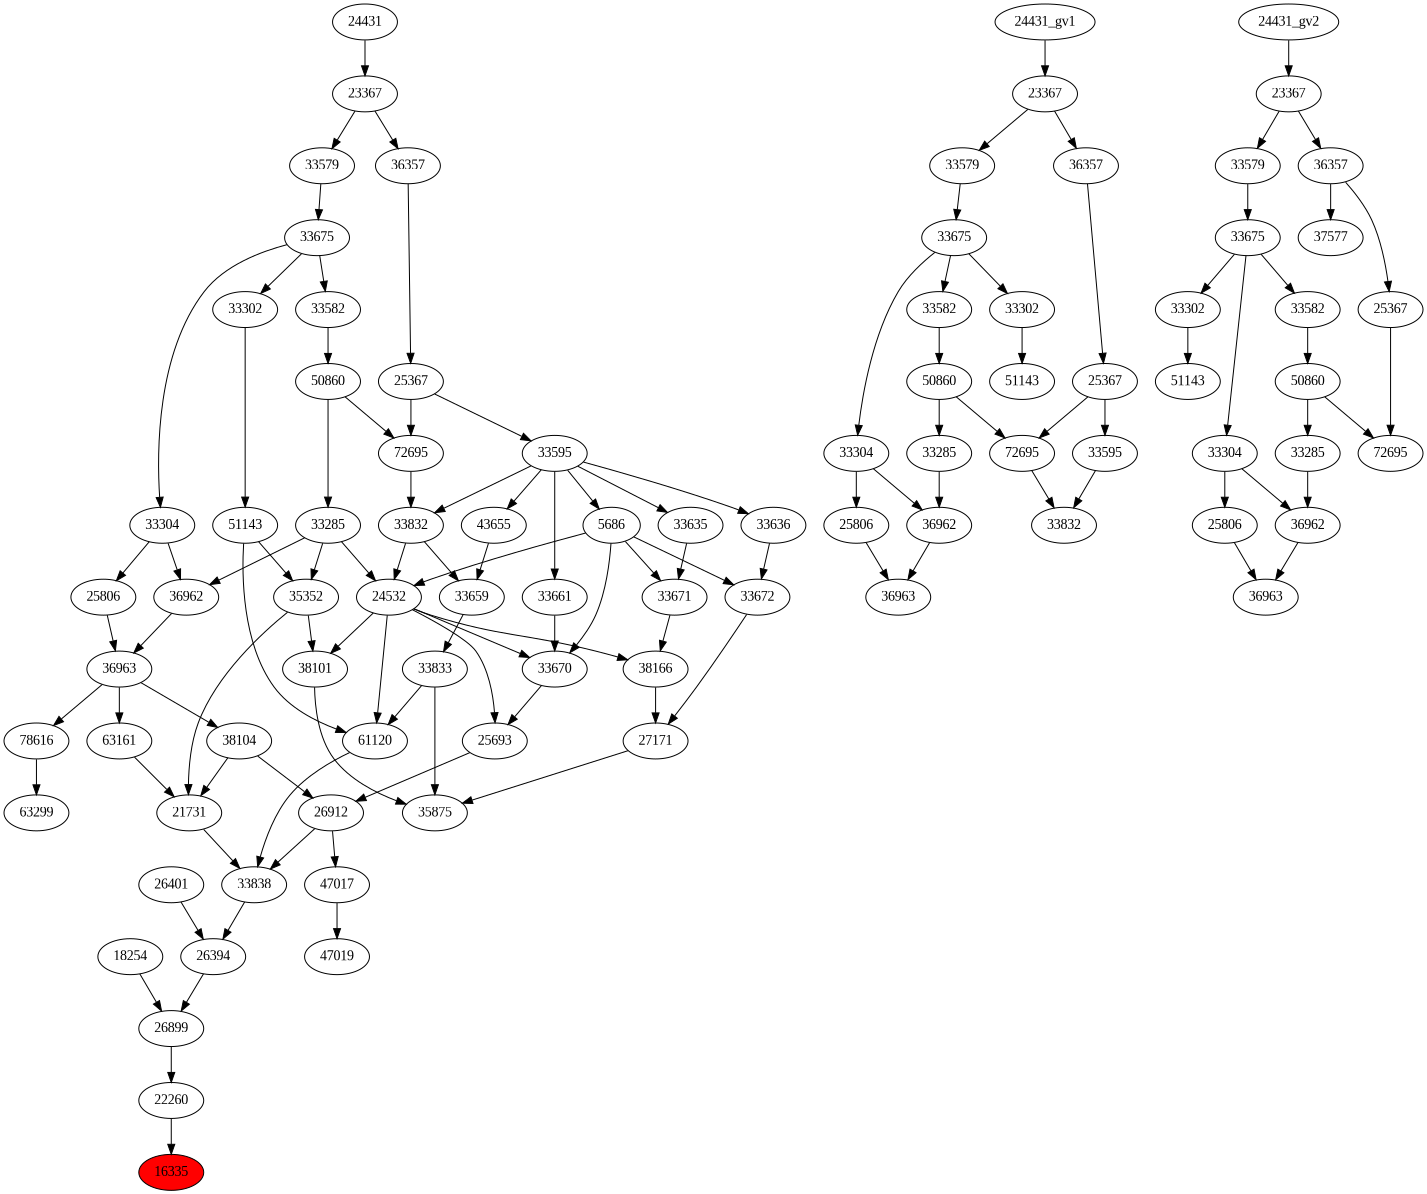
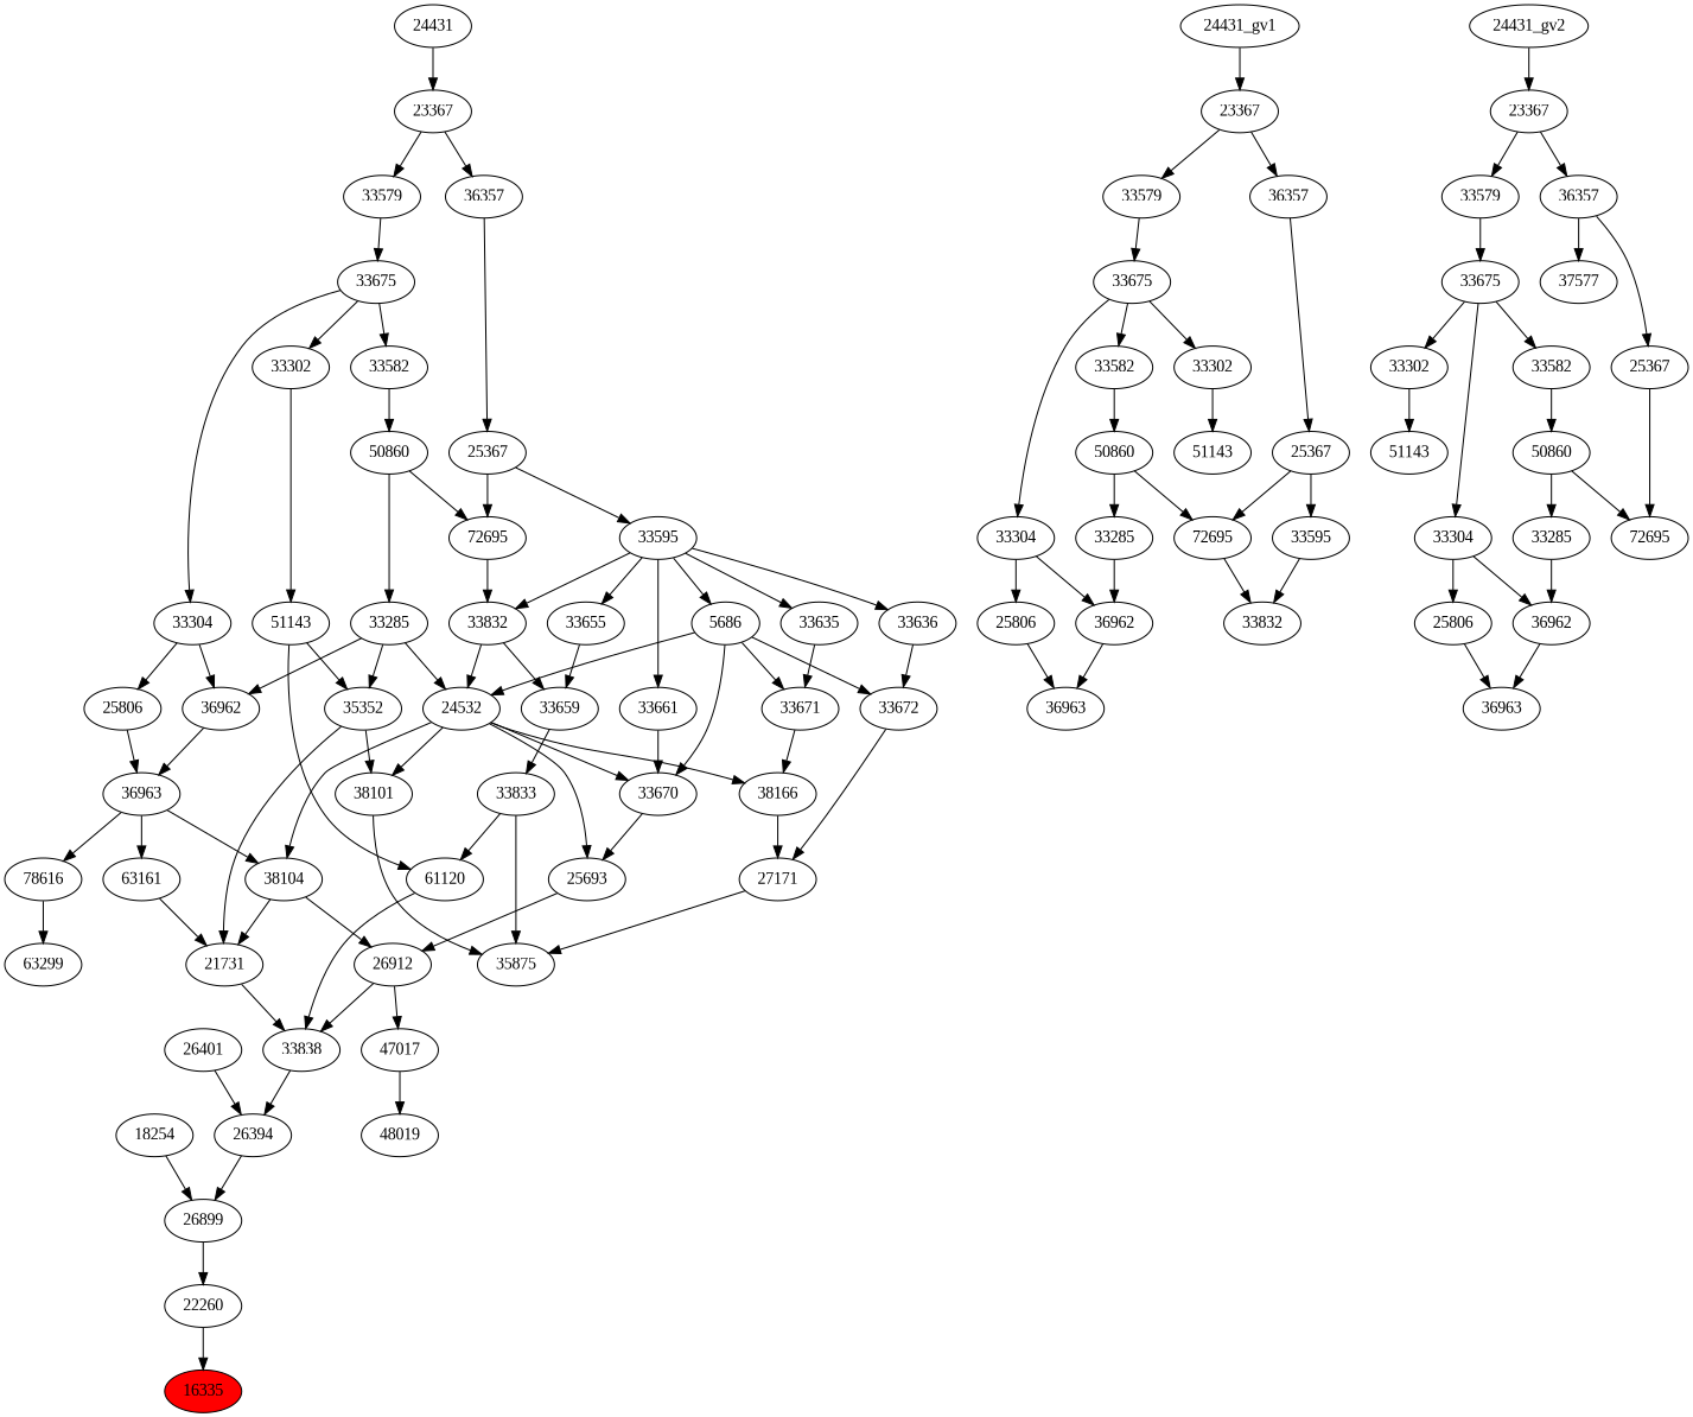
  strict digraph {
    fontname="Liberation Serif"
    node [fontname="Liberation Serif"]
    edge [fontname="Liberation Serif"]
    n1 [fillcolor=red label=16335 style=filled]
    n2 [label=22260]
    n3 [label=26899]
    n4 [label=26394]
    n5 [label=18254]
    n6 [label=33838]
    n7 [label=26401]
-   n8 [label=47019]
+   n8 [label=48019]
    n9 [label=21731]
    n10 [label=26912]
    n11 [label=47017]
    n12 [label=61120]
    n13 [label=35875]
    n14 [label=35352]
    n15 [label=38101]
    n16 [label=63161]
    n17 [label=63299]
    n18 [label=38104]
    n19 [label=25693]
    n20 [label=51143]
    n21 [label=33833]
    n22 [label=27171]
    n23 [label=33285]
    n24 [label=24532]
    n25 [label=36962]
    n26 [label=38166]
    n27 [label=36963]
    n28 [label=78616]
    n29 [label=33670]
    n30 [label=33302]
    n31 [label=33659]
    n32 [label=33672]
    n33 [label=50860]
    n34 [label=72695]
    n35 [label=33832]
    n36 [label=25806]
    n37 [label=5686]
    n38 [label=33671]
    n39 [label=33661]
    n40 [label=33675]
    n41 [label=33582]
    n42 [label=33304]
-   n43 [label=43655]
+   n43 [label=33655]
    n44 [label=33636]
    n45 [label=33595]
    n46 [label=33635]
    n47 [label=33579]
    n48 [label=25367]
    n49 [label=23367]
    n50 [label=36357]
    n51 [label=24431]
    n52 [label=51143]
    n53 [label=33302]
    n54 [label=33285]
    n55 [label=36962]
    n56 [label=36963]
    n57 [label=50860]
    n58 [label=72695]
    n59 [label=33832]
    n60 [label=25806]
    n61 [label=33675]
    n62 [label=33582]
    n63 [label=33304]
    n64 [label=33595]
    n65 [label=33579]
    n66 [label=25367]
    n67 [label=23367]
    n68 [label=36357]
    "24431_gv1"
    n70 [label=50860]
    n71 [label=33285]
    n72 [label=72695]
    n73 [label=36962]
    n74 [label=33582]
    n75 [label=36963]
    n76 [label=51143]
    n77 [label=33302]
    n78 [label=33675]
    n79 [label=33304]
    n80 [label=25806]
    n81 [label=33579]
    n82 [label=25367]
    n83 [label=23367]
    n84 [label=36357]
    n85 [label=37577]
    "24431_gv2"
    subgraph sub_1 {
      n1
      n2
      n3
      n4
      n5
      n6
      n7
      n8
      n9
      n10
      n11
      n12
      n13
      n14
      n15
      n16
      n17
      n18
      n19
      n20
      n21
      n22
      n23
      n24
      n25
      n26
      n27
      n28
      n29
      n30
      n31
      n32
      n33
      n34
      n35
      n36
      n37
      n38
      n39
      n40
      n41
      n42
      n43
      n44
      n45
      n46
      n47
      n48
      n49
      n50
      n51
    }
    subgraph sub_2 {
      n52
      n53
      n54
      n55
      n56
      n57
      n58
      n59
      n60
      n61
      n62
      n63
      n64
      n65
      n66
      n67
      n68
      "24431_gv1"
    }
    subgraph sub_3 {
      n70
      n71
      n72
      n73
      n74
      n75
      n76
      n77
      n78
      n79
      n80
      n81
      n82
      n83
      n84
      n85
      "24431_gv2"
    }
    n2 -> n1
    n3 -> n2
    n4 -> n3
    n5 -> n3
    n6 -> n4
    n7 -> n4
    n9 -> n6
    n10 -> n6
    n10 -> n11
    n11 -> n8
    n12 -> n6
    n14 -> n9
    n14 -> n15
    n15 -> n13
    n16 -> n9
    n18 -> n9
    n18 -> n10
    n19 -> n10
    n20 -> n12
    n20 -> n14
    n21 -> n12
    n21 -> n13
    n22 -> n13
    n23 -> n14
    n23 -> n24
    n23 -> n25
    n24 -> n15
-   n24 -> n12
+   n24 -> n18
    n24 -> n19
    n24 -> n26
    n24 -> n29
    n25 -> n27
    n26 -> n22
    n27 -> n16
    n27 -> n18
    n27 -> n28
    n28 -> n17
    n29 -> n19
    n30 -> n20
    n31 -> n21
    n32 -> n22
    n33 -> n23
    n33 -> n34
    n34 -> n35
    n35 -> n24
    n35 -> n31
    n36 -> n27
    n37 -> n24
    n37 -> n29
    n37 -> n32
    n37 -> n38
    n38 -> n26
    n39 -> n29
    n40 -> n30
    n40 -> n41
    n40 -> n42
    n41 -> n33
    n42 -> n25
    n42 -> n36
    n43 -> n31
    n44 -> n32
    n45 -> n35
    n45 -> n37
    n45 -> n39
    n45 -> n43
    n45 -> n44
    n45 -> n46
    n46 -> n38
    n47 -> n40
    n48 -> n34
    n48 -> n45
    n49 -> n47
    n49 -> n50
    n50 -> n48
    n51 -> n49
    n53 -> n52
    n54 -> n55
    n55 -> n56
    n57 -> n54
    n57 -> n58
    n58 -> n59
    n60 -> n56
    n61 -> n53
    n61 -> n62
    n61 -> n63
    n62 -> n57
    n63 -> n55
    n63 -> n60
    n64 -> n59
    n65 -> n61
    n66 -> n58
    n66 -> n64
    n67 -> n65
    n67 -> n68
    n68 -> n66
    "24431_gv1" -> n67
    n70 -> n71
    n70 -> n72
    n71 -> n73
    n73 -> n75
    n74 -> n70
    n77 -> n76
    n78 -> n74
    n78 -> n77
    n78 -> n79
    n79 -> n73
    n79 -> n80
    n80 -> n75
    n81 -> n78
    n82 -> n72
    n83 -> n81
    n83 -> n84
    n84 -> n82
    n84 -> n85
    "24431_gv2" -> n83
  }
